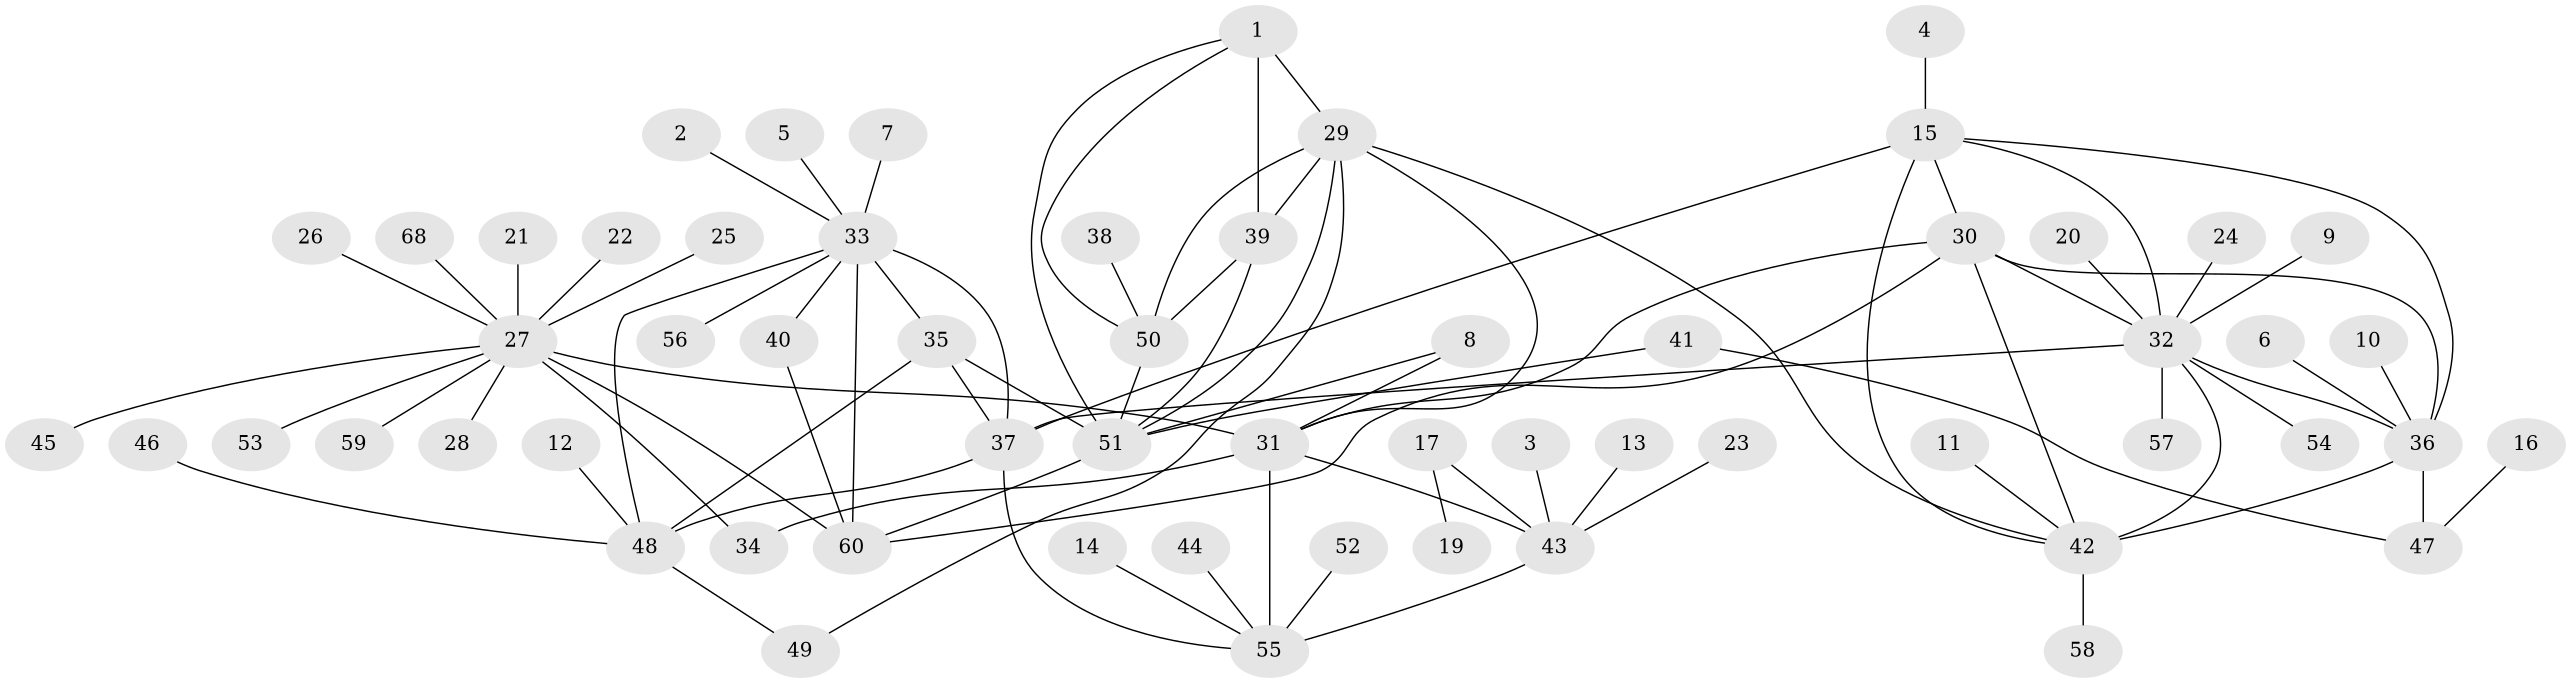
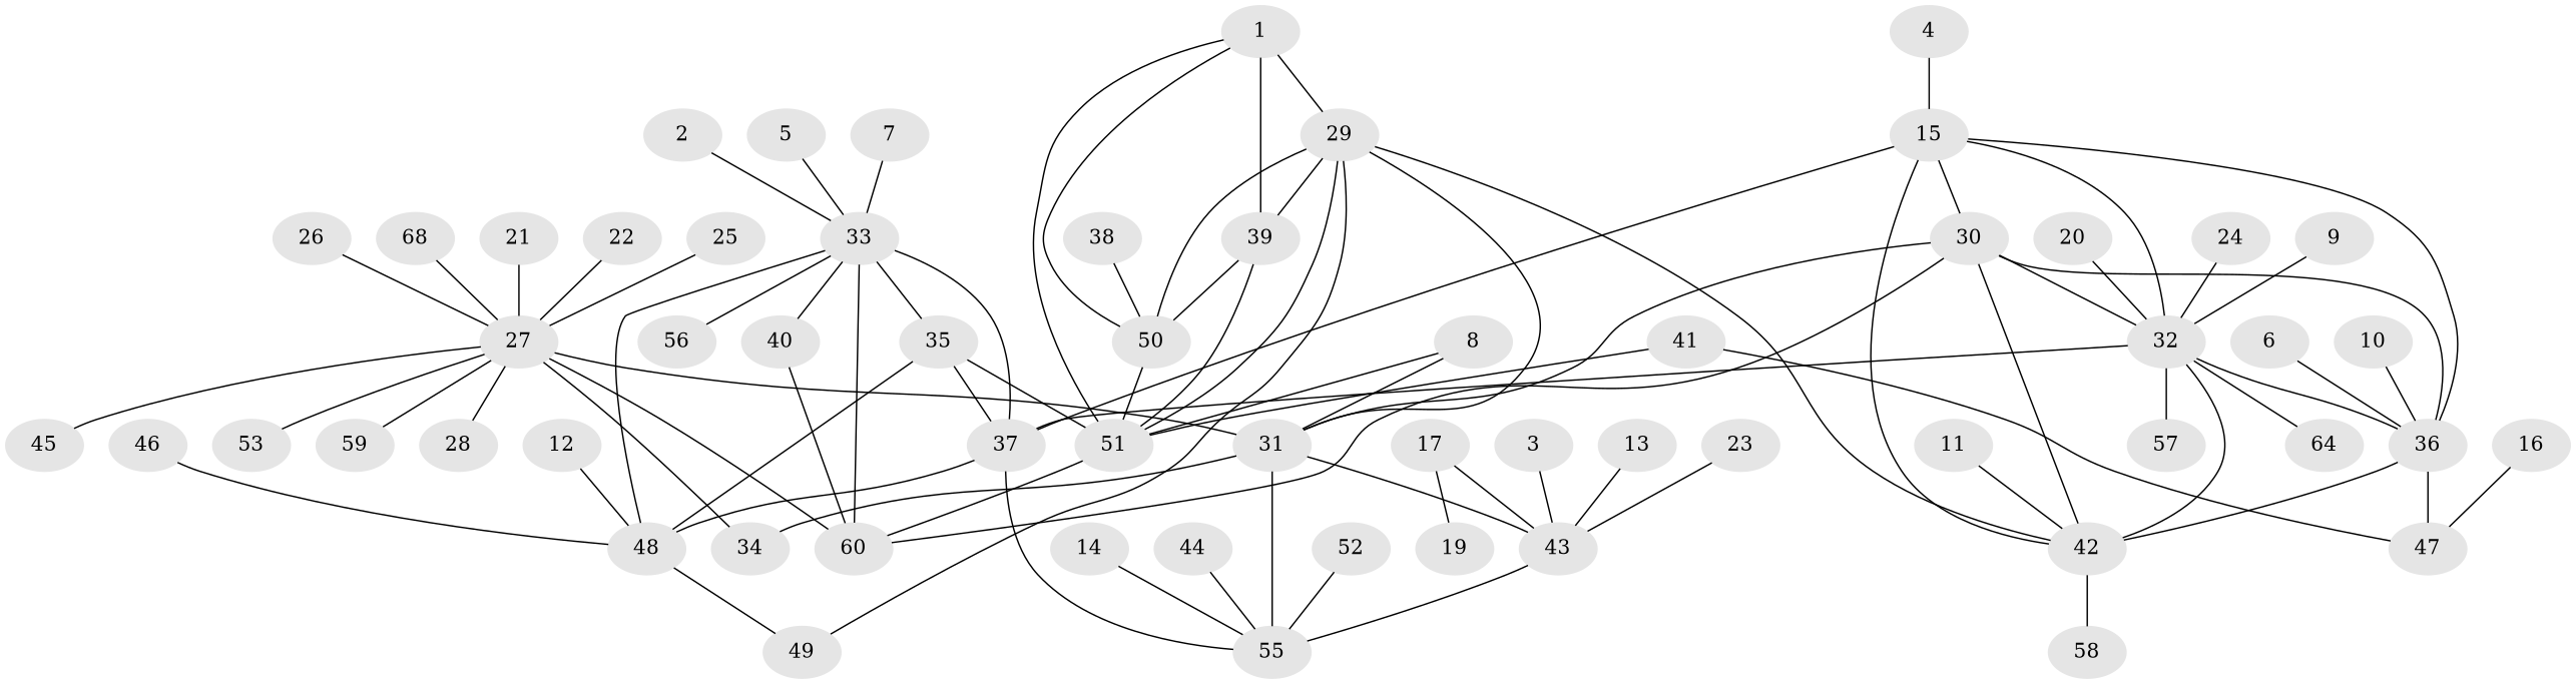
  graph {
    node [color=gray90 style=filled]
    edge [weight=1.0]
    1
    29
    39
    50
    51
    31
    42
    49
    60
    2
    33
    48
    37
    35
    40
    56
    3
    43
    55
    4
    15
    36
    32
    30
    5
    6
    47
    7
    8
    34
    9
-   54
+   54 [label=64]
    57
    10
    11
    58
    12
    13
    14
    16
    17
    19
    n43 [label=68]
    27
    28
    45
    53
    59
    20
    21
    22
    23
    24
    25
    26
    38
    41
    44
    46
    52
    1 -- 29
    1 -- 39 [weight=2.0]
    1 -- 50
    1 -- 51
    29 -- 39 [weight=2.0]
    29 -- 50
    29 -- 51
    29 -- 31
    29 -- 42
    29 -- 49
    39 -- 50 [weight=2.0]
    39 -- 51 [weight=2.0]
    50 -- 51
    51 -- 60
    31 -- 43 [weight=2.0]
    31 -- 55 [weight=6.0]
    31 -- 34
    42 -- 58
    2 -- 33
    33 -- 60
    33 -- 48
    33 -- 37
    33 -- 35 [weight=3.0]
    33 -- 40
    33 -- 56
    48 -- 49
    37 -- 48
    37 -- 55
    35 -- 51 [weight=3.0]
    35 -- 48 [weight=3.0]
    35 -- 37 [weight=3.0]
    40 -- 60
    3 -- 43
    43 -- 55 [weight=3.0]
    4 -- 15
    15 -- 42 [weight=2.0]
    15 -- 37
    15 -- 36
    15 -- 32
    15 -- 30
    36 -- 42 [weight=2.0]
    36 -- 47
    32 -- 42 [weight=2.0]
    32 -- 37
    32 -- 36
    32 -- 54
    32 -- 57
    30 -- 31
    30 -- 42 [weight=2.0]
    30 -- 60
    30 -- 36
    30 -- 32
    5 -- 33
    6 -- 36
    7 -- 33
    8 -- 51
    8 -- 31
    9 -- 32
    10 -- 36
    11 -- 42
    12 -- 48
    13 -- 43
    14 -- 55
    16 -- 47
    17 -- 43
    17 -- 19
    n43 -- 27
    27 -- 31
    27 -- 60 [weight=4.0]
    27 -- 34
    27 -- 28
    27 -- 45
    27 -- 53
    27 -- 59
    20 -- 32
    21 -- 27
    22 -- 27
    23 -- 43
    24 -- 32
    25 -- 27
    26 -- 27
    38 -- 50
    41 -- 51
    41 -- 47
    44 -- 55
    46 -- 48
    52 -- 55
  }
